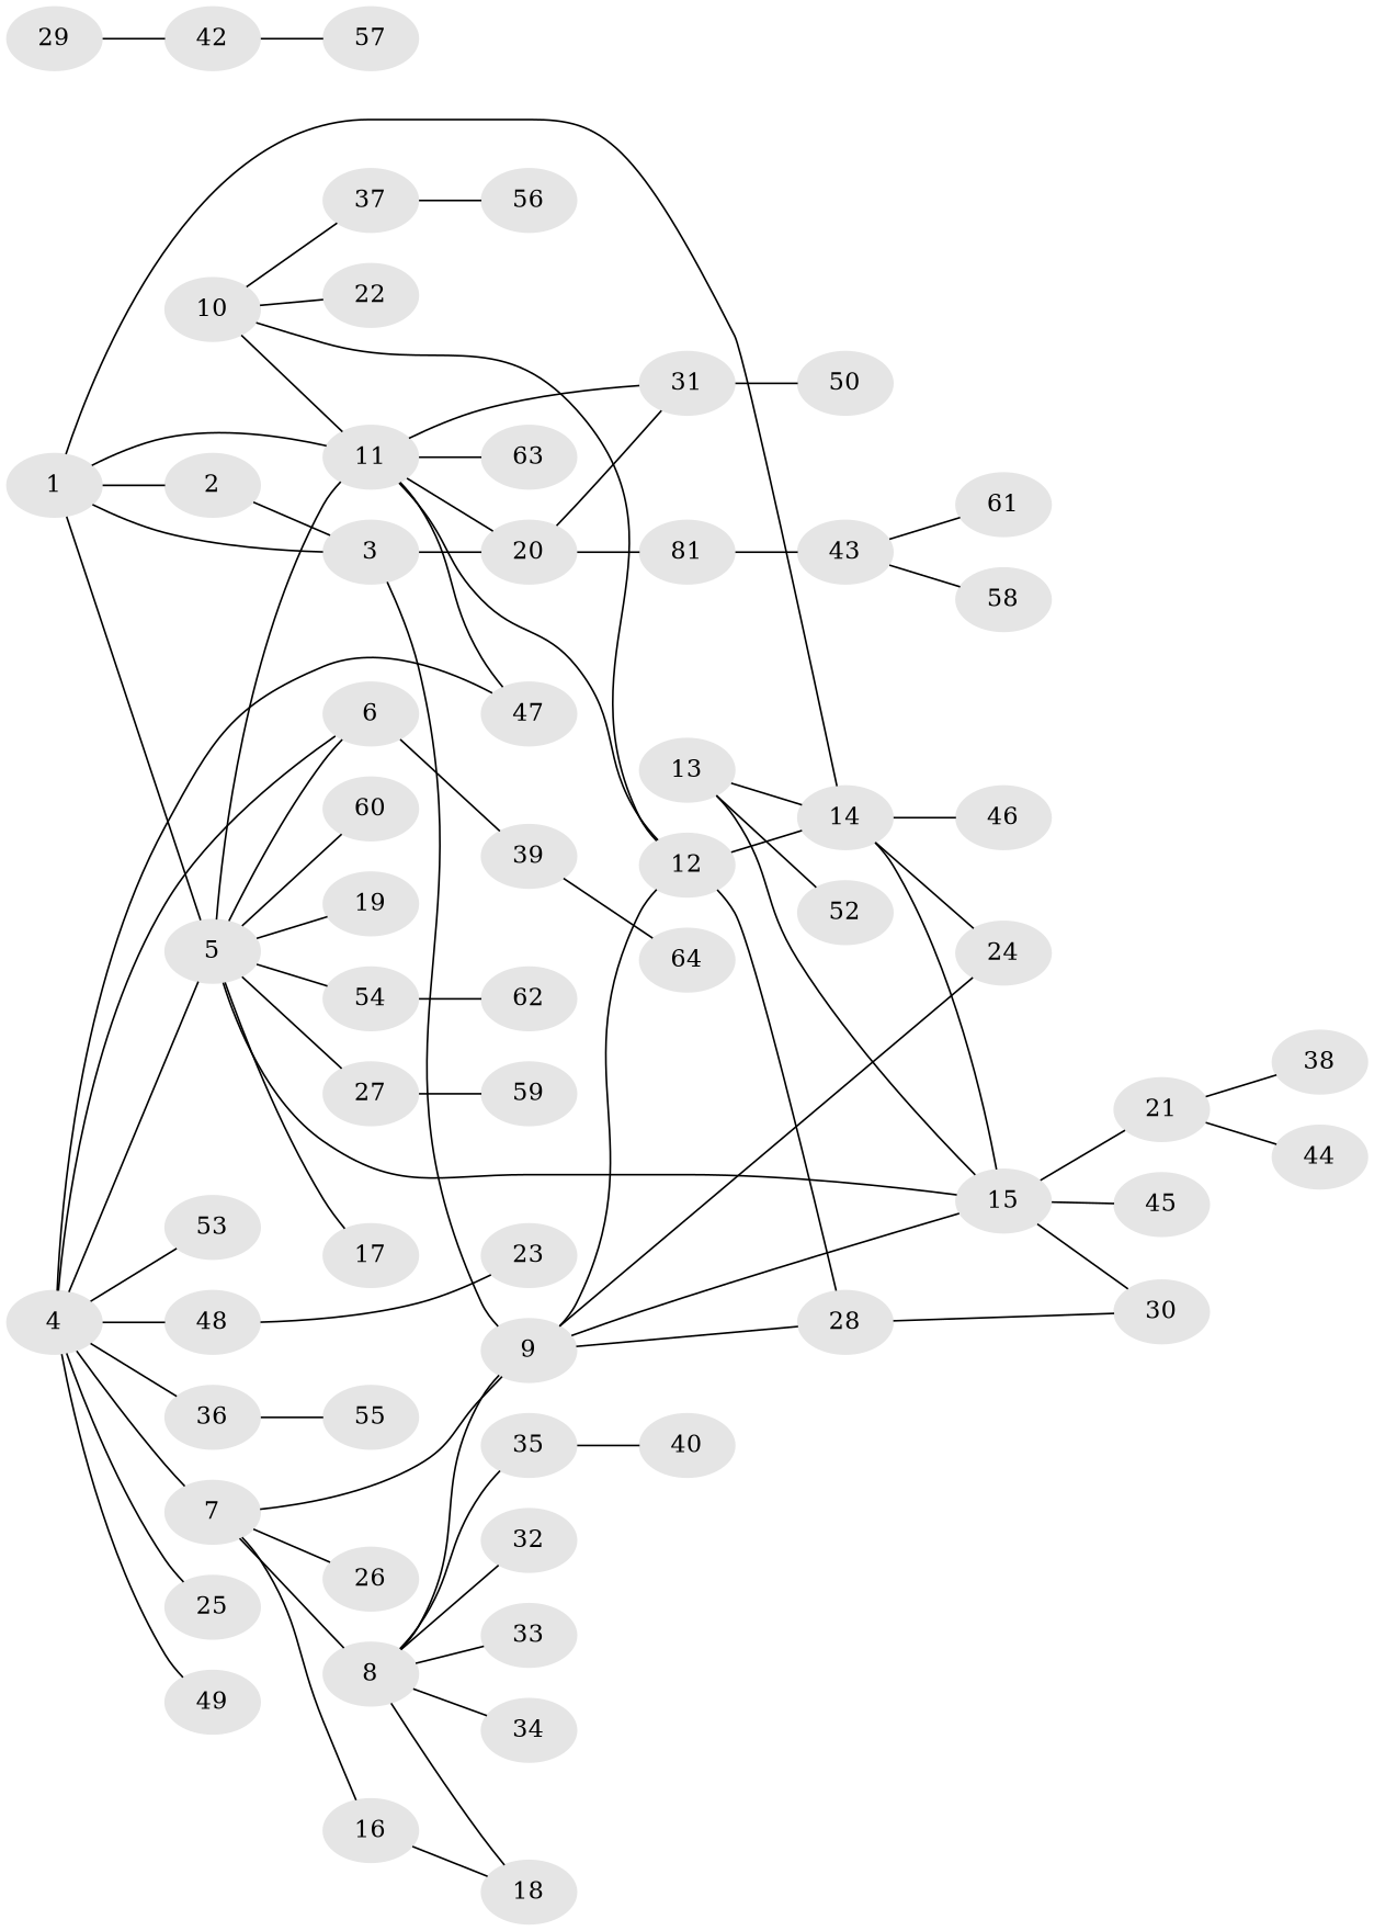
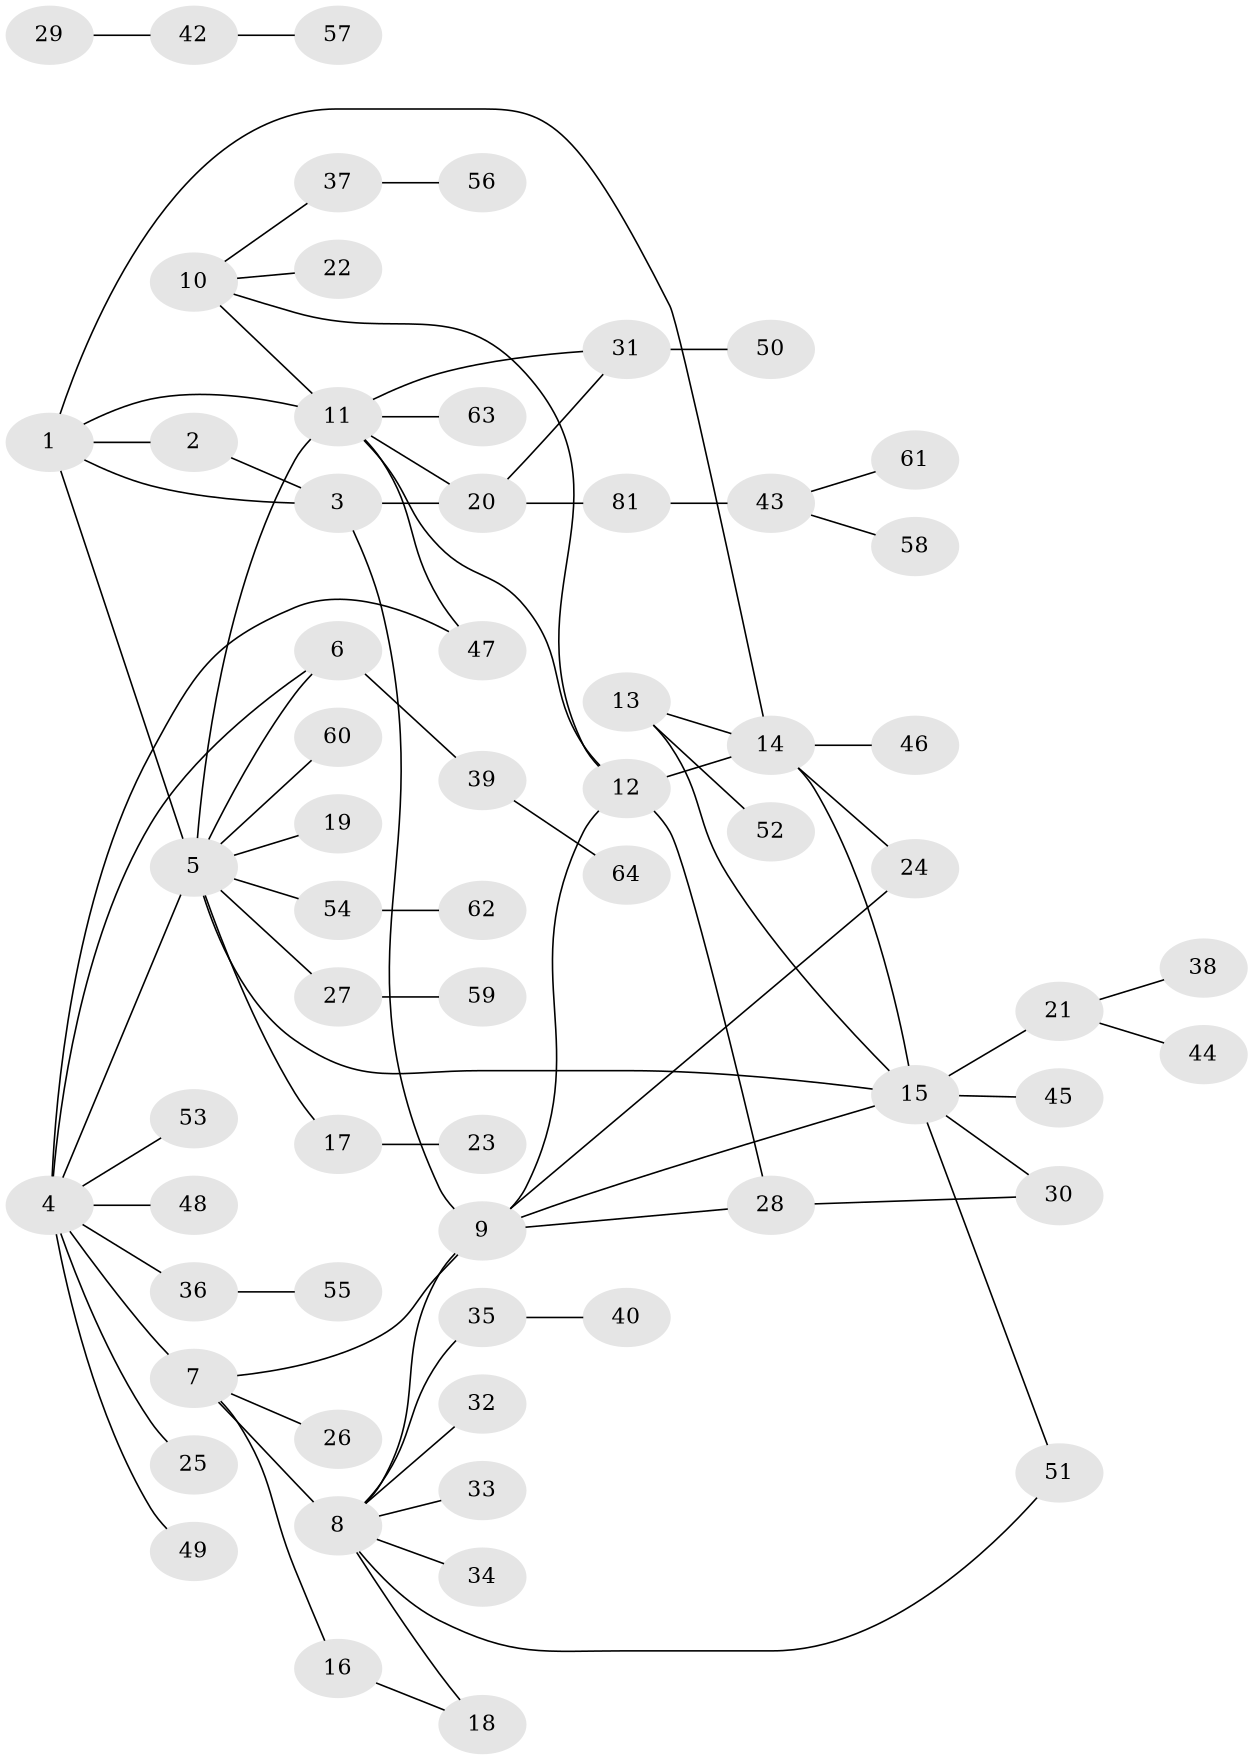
  graph {
    rankdir=LR
    node [color=gray90 style=filled]
    1
    2
    3
    5
    11
    14
    9
    20
    6
    15
    17
    19
    27
    54
    60
    47
    12
    31
    63
    24
    46
    28
    n23 [label=81]
    4
    7
    25
    36
    48
    49
    53
    39
    8
    16
    26
    55
+   51
    21
    30
    45
    23
    59
    62
    64
    18
    32
    33
    34
    35
    40
    10
    22
    37
    56
    50
    13
    52
    38
    44
    29
    42
    43
    57
    58
    61
    1 -- 2
    1 -- 3
    1 -- 5
    1 -- 11
    1 -- 14
    2 -- 3
    3 -- 9
    3 -- 20
    5 -- 11
    5 -- 6
    5 -- 15
    5 -- 17
    5 -- 19
    5 -- 27
    5 -- 54
    5 -- 60
    11 -- 20
    11 -- 47
    11 -- 12
    11 -- 31
    11 -- 63
    14 -- 15
    14 -- 24
    14 -- 46
    9 -- 15
    9 -- 12
    9 -- 24
    9 -- 28
    20 -- 31
    20 -- n23
    6 -- 39
+   15 -- 51
    15 -- 21
    15 -- 30
    15 -- 45
-   48 -- 23
+   17 -- 23
    27 -- 59
    54 -- 62
    12 -- 14
    12 -- 28
    31 -- 50
    28 -- 30
    n23 -- 43
    4 -- 5
    4 -- 6
    4 -- 47
    4 -- 7
    4 -- 25
    4 -- 36
    4 -- 48
    4 -- 49
    4 -- 53
    7 -- 9
    7 -- 8
    7 -- 16
    7 -- 26
    36 -- 55
    39 -- 64
    8 -- 9
+   8 -- 51
    8 -- 18
    8 -- 32
    8 -- 33
    8 -- 34
    8 -- 35
    16 -- 18
    21 -- 38
    21 -- 44
    35 -- 40
    10 -- 11
    10 -- 12
    10 -- 22
    10 -- 37
    37 -- 56
    13 -- 14
    13 -- 15
    13 -- 52
    29 -- 42
    42 -- 57
    43 -- 58
    43 -- 61
  }
